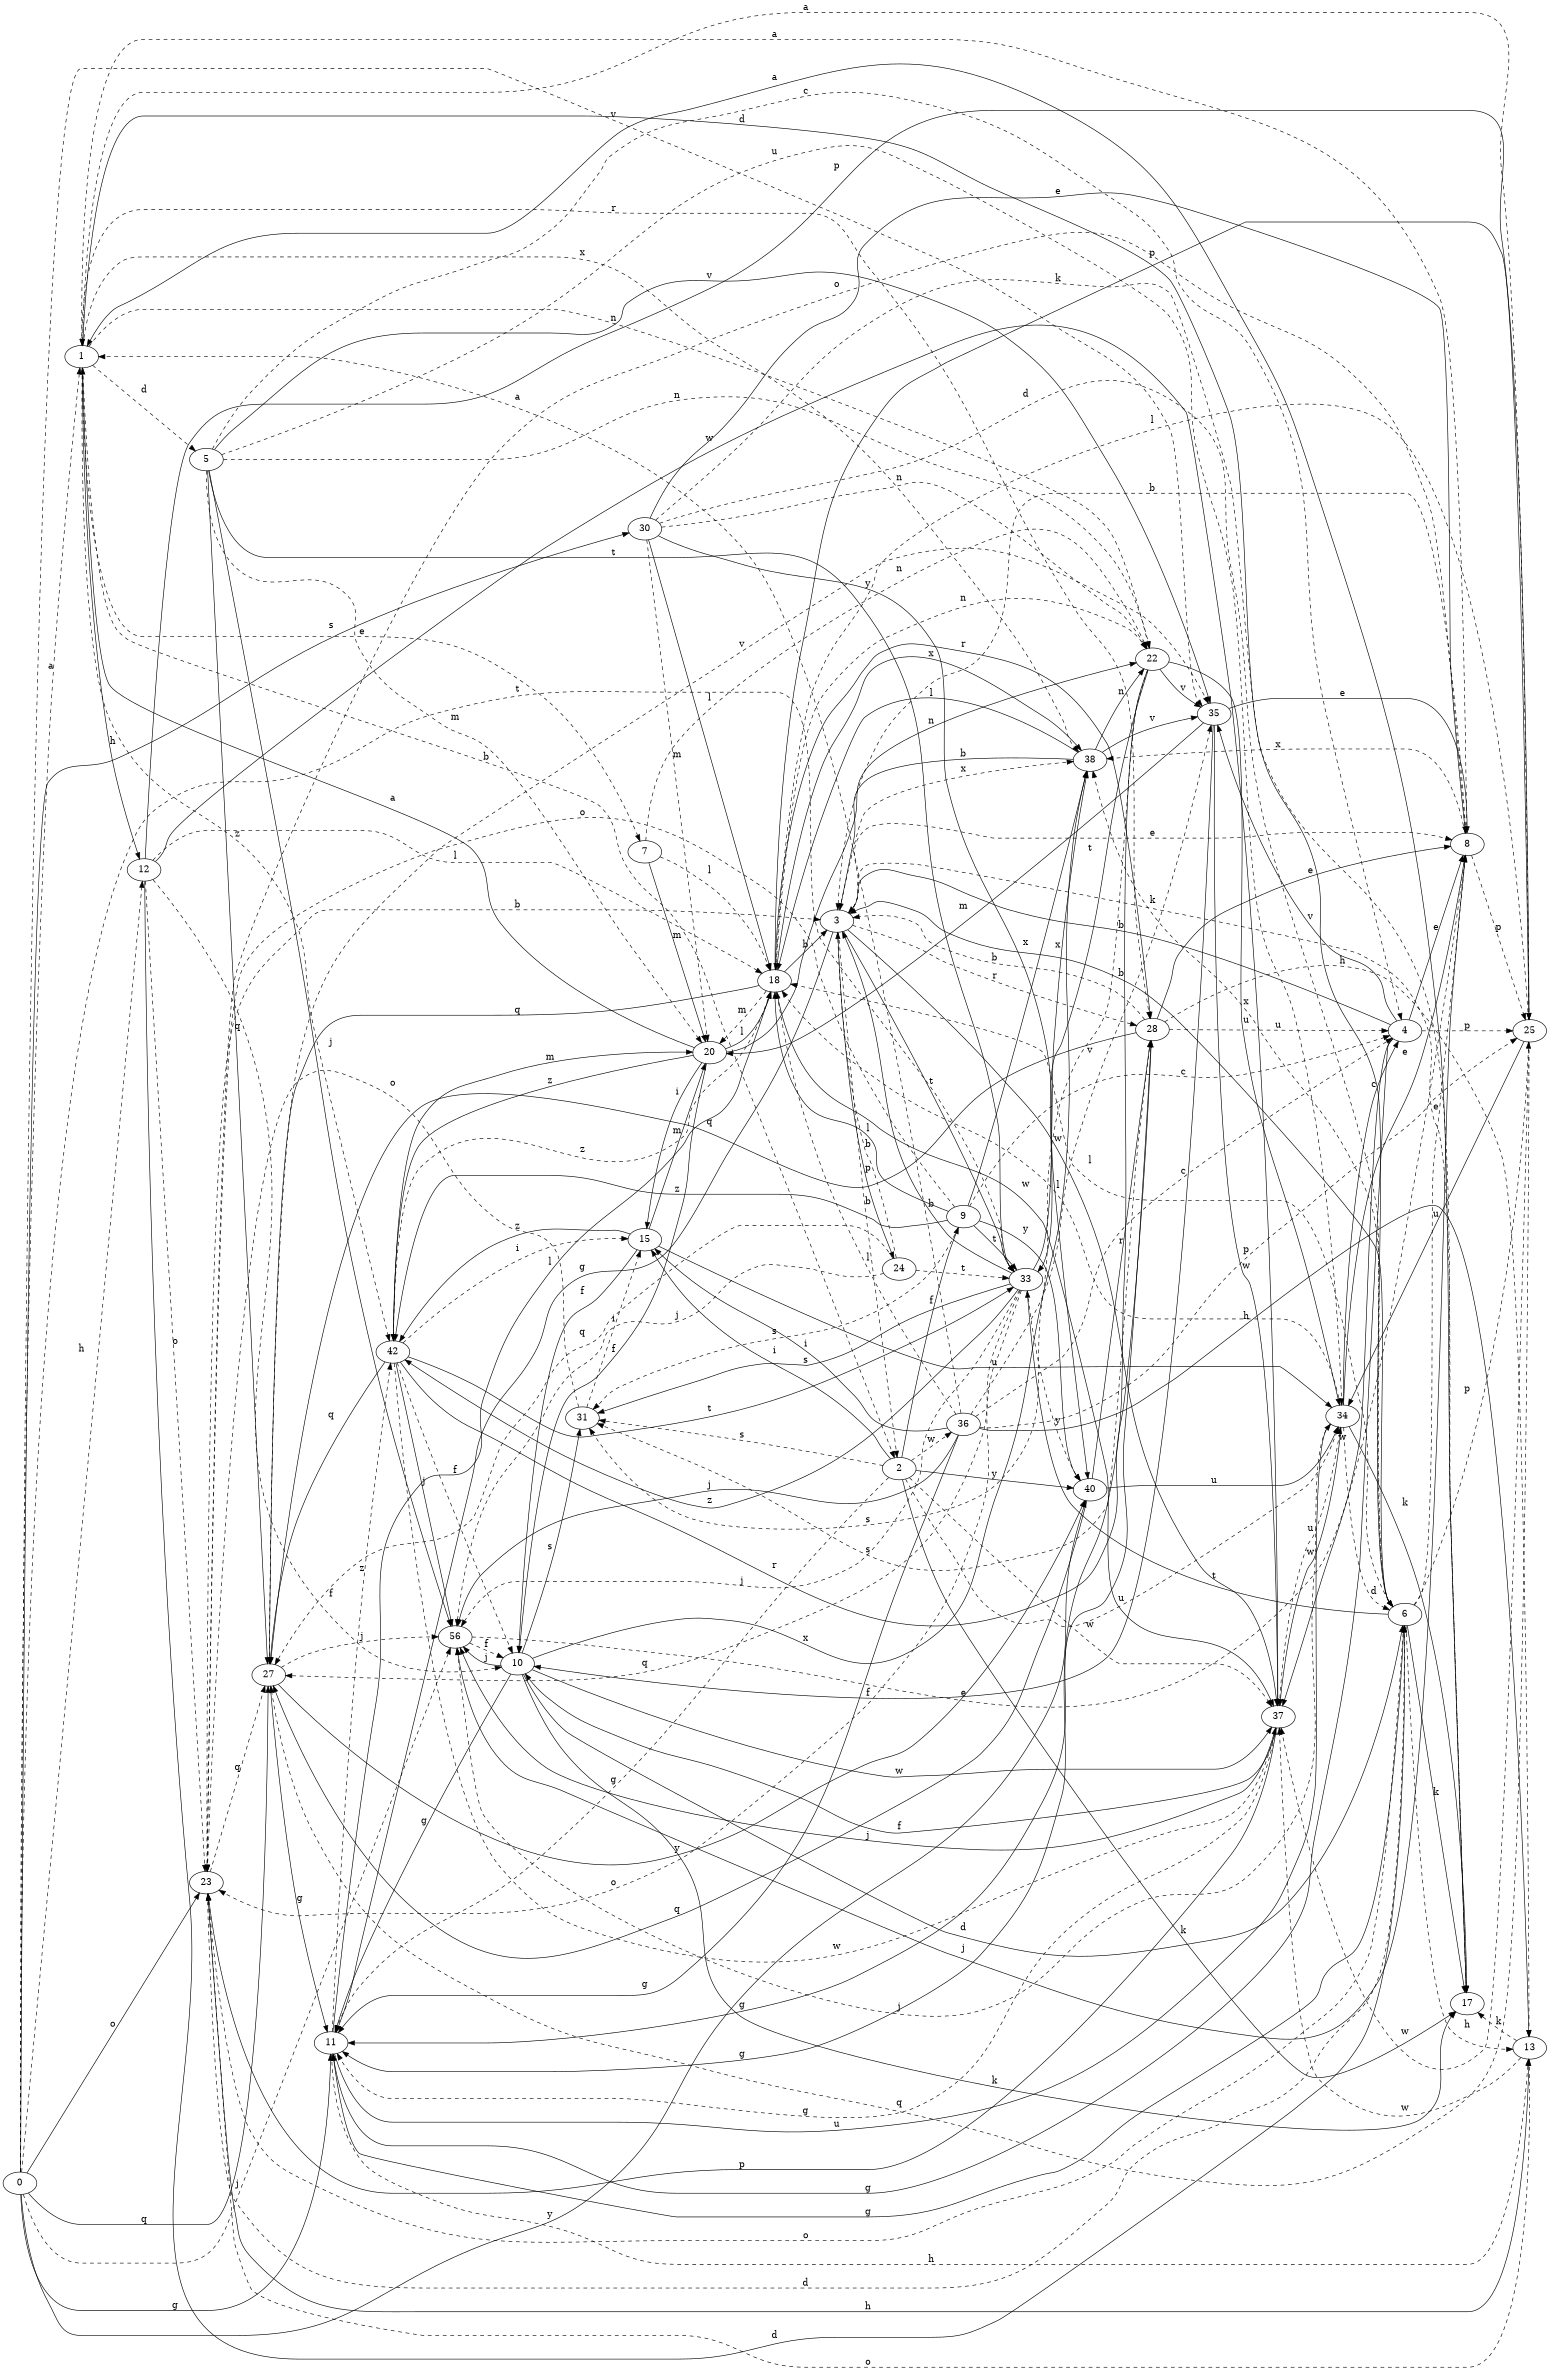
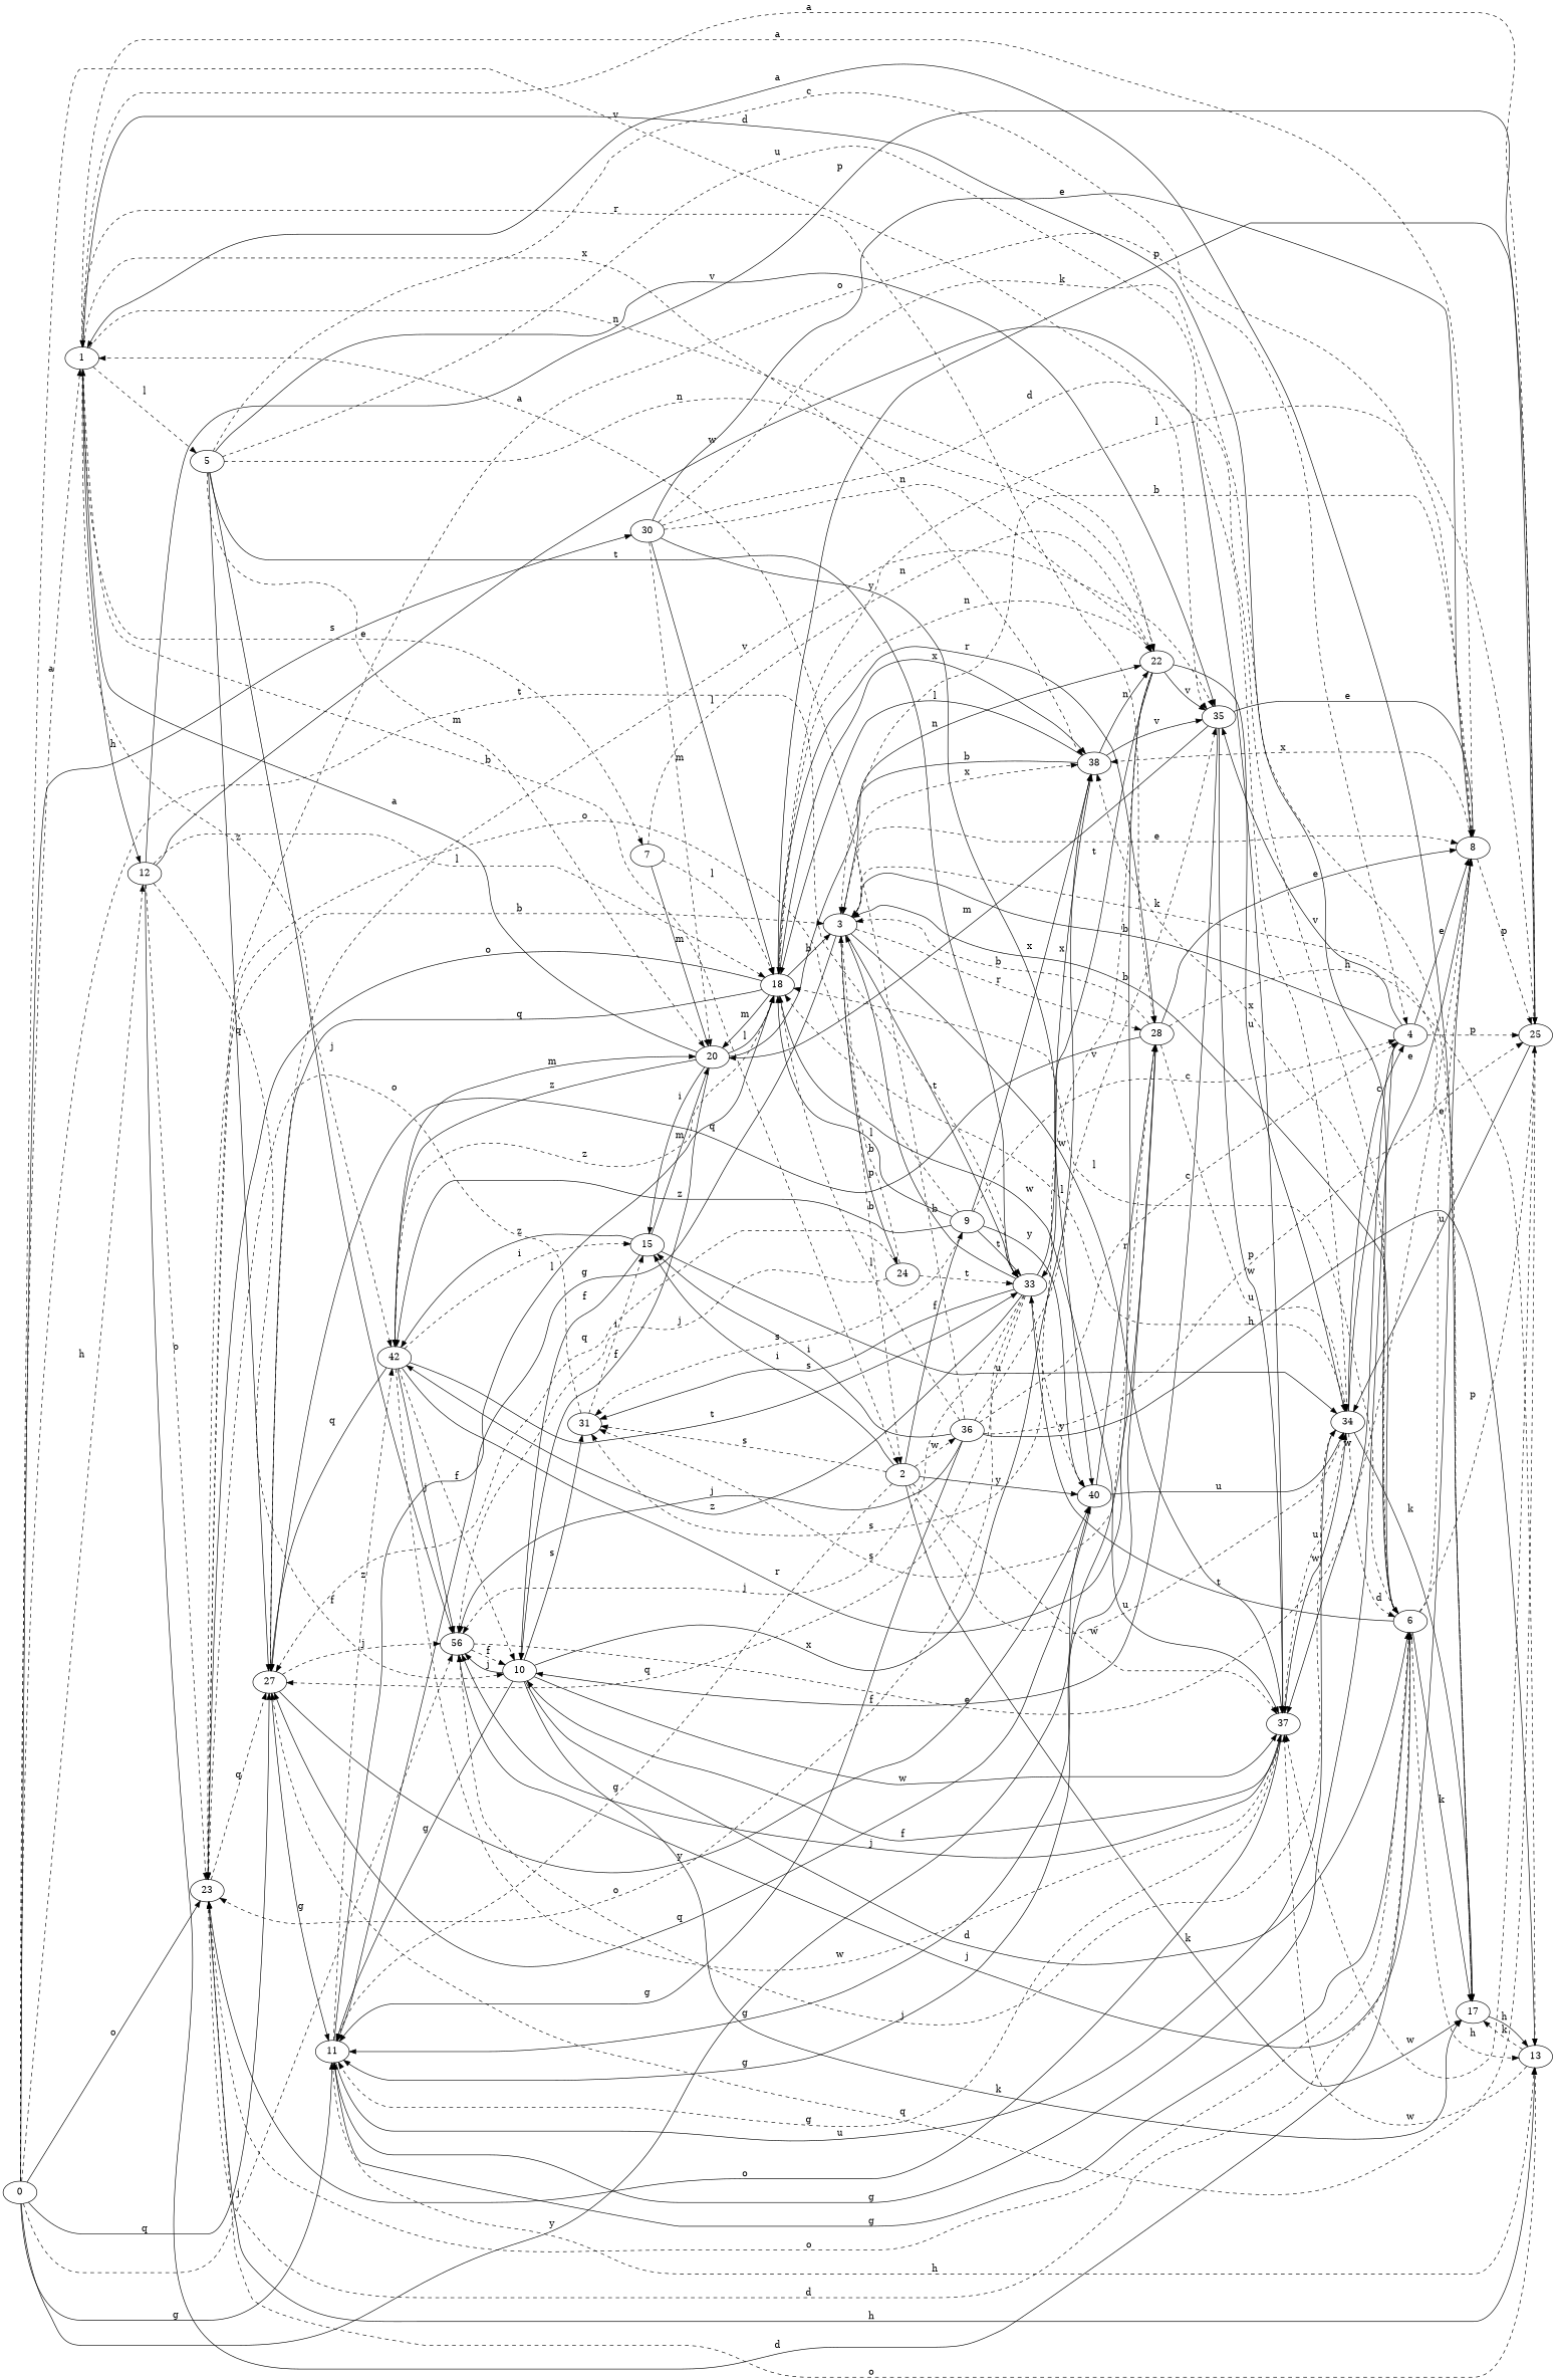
  strict digraph {
    rankdir=LR
    edge [style=solid]
    0
    1
    11
    12
    n5 [label=56]
    23
    27
    30
    33
    35
    40
    2
    5
    6
    7
    22
    28
    38
    42
    34
    13
    18
    37
    25
    10
    8
    3
    17
    20
    31
    9
    15
    36
    4
    24
    0 -> 1 [label=a style=dashed]
    0 -> 11 [label=g]
    0 -> 12 [label=h style=dashed]
    0 -> n5 [label=j style=dashed]
    0 -> 23 [label=o]
    0 -> 27 [label=q]
    0 -> 30 [label=s]
    0 -> 33 [label=t style=dashed]
    0 -> 35 [label=v style=dashed]
    0 -> 40 [label=y]
    1 -> 12 [label=h]
    1 -> 2 [label=b style=dashed]
-   1 -> 5 [label=d style=dashed]
+   1 -> 5 [label=l style=dashed]
    1 -> 6 [label=d]
    1 -> 7 [label=e style=dashed]
    1 -> 22 [label=n style=dashed]
    1 -> 28 [label=r style=dashed]
    1 -> 38 [label=x style=dashed]
    1 -> 42 [label=z style=dashed]
    11 -> 42 [label=z style=dashed]
    11 -> 34 [label=u]
    11 -> 13 [label=h style=dashed]
    11 -> 18 [label=l]
    12 -> 23 [label=o style=dashed]
    12 -> 6 [label=d]
    12 -> 18 [label=l style=dashed]
    12 -> 37 [label=w]
    12 -> 25 [label=p]
    12 -> 10 [label=f style=dashed]
    n5 -> 10 [label=f style=dashed]
    n5 -> 8 [label=e style=dashed]
    23 -> 27 [label=q style=dashed]
    23 -> 6 [label=d style=dashed]
    23 -> 13 [label=h]
    23 -> 3 [label=b style=dashed]
    27 -> 11 [label=g]
    27 -> n5 [label=j style=dashed]
    27 -> 35 [label=v style=dashed]
    27 -> 40 [label=y]
    30 -> 40 [label=y]
    30 -> 6 [label=d style=dashed]
    30 -> 22 [label=n style=dashed]
    30 -> 18 [label=l]
    30 -> 8 [label=e]
    30 -> 17 [label=k style=dashed]
    30 -> 20 [label=m style=dashed]
    33 -> n5 [label=j style=dashed]
    33 -> 23 [label=o style=dashed]
    33 -> 27 [label=q style=dashed]
    33 -> 40 [label=y style=dashed]
    33 -> 38 [label=x]
    33 -> 42 [label=z]
    33 -> 3 [label=b]
    33 -> 31 [label=s]
    35 -> 37 [label=w]
    35 -> 10 [label=f]
    35 -> 8 [label=e]
    35 -> 20 [label=m]
    40 -> 27 [label=q]
    40 -> 28 [label=r]
    40 -> 34 [label=u]
    2 -> 11 [label=g style=dashed]
    2 -> 40 [label=y]
    2 -> 34 [label=u style=dashed]
    2 -> 37 [label=w style=dashed]
    2 -> 17 [label=k]
    2 -> 31 [label=s style=dashed]
    2 -> 9 [label=f]
    2 -> 15 [label=i]
    2 -> 36 [label=w style=dashed]
    5 -> n5 [label=j]
    5 -> 27 [label=q]
    5 -> 33 [label=t]
    5 -> 35 [label=v]
    5 -> 22 [label=n style=dashed]
    5 -> 34 [label=u style=dashed]
    5 -> 20 [label=m style=dashed]
    5 -> 4 [label=c style=dashed]
    6 -> 11 [label=g]
    6 -> 23 [label=o style=dashed]
    6 -> 33 [label=t]
    6 -> 38 [label=x style=dashed]
    6 -> 13 [label=h style=dashed]
    6 -> 18 [label=l style=dashed]
    6 -> 25 [label=p style=dashed]
    6 -> 8 [label=e style=dashed]
    6 -> 3 [label=b]
    6 -> 17 [label=k]
    7 -> 22 [label=n style=dashed]
    7 -> 18 [label=l style=dashed]
    7 -> 20 [label=m]
    22 -> 11 [label=g]
    22 -> 33 [label=t]
    22 -> 35 [label=v]
    22 -> 34 [label=u]
    22 -> 31 [label=s style=dashed]
    28 -> 11 [label=g]
    28 -> 27 [label=q]
-   28 -> 4 [label=u style=dashed]
+   28 -> 34 [label=u style=dashed]
    28 -> 13 [label=h style=dashed]
    28 -> 8 [label=e]
    28 -> 3 [label=b style=dashed]
    28 -> 31 [label=s style=dashed]
    38 -> 35 [label=v]
    38 -> 22 [label=n]
    38 -> 18 [label=l]
    38 -> 3 [label=b]
    42 -> n5 [label=j]
    42 -> 27 [label=q]
    42 -> 33 [label=t]
    42 -> 28 [label=r]
    42 -> 37 [label=w style=dashed]
    42 -> 10 [label=f style=dashed]
    42 -> 20 [label=m]
    42 -> 15 [label=i style=dashed]
    34 -> n5 [label=j style=dashed]
    34 -> 6 [label=d style=dashed]
    34 -> 18 [label=l style=dashed]
    34 -> 37 [label=w]
    34 -> 8 [label=e]
    34 -> 17 [label=k]
    34 -> 4 [label=c]
    13 -> 23 [label=o style=dashed]
    13 -> 37 [label=w style=dashed]
    13 -> 17 [label=k style=dashed]
+   18 -> 23 [label=o]
    18 -> 27 [label=q]
    18 -> 22 [label=n style=dashed]
    18 -> 28 [label=r]
    18 -> 38 [label=x]
    18 -> 42 [label=z style=dashed]
    18 -> 37 [label=w]
    18 -> 25 [label=p]
    18 -> 3 [label=b]
-   18 -> 20 [label=m style=dashed]
+   18 -> 20 [label=m]
    37 -> 11 [label=g style=dashed]
    37 -> n5 [label=j]
-   37 -> 23 [label=p]
+   37 -> 23 [label=o]
    37 -> 34 [label=u style=dashed]
    37 -> 10 [label=f]
    25 -> 1 [label=a style=dashed]
    25 -> 27 [label=q style=dashed]
    25 -> 34 [label=u]
    25 -> 18 [label=l style=dashed]
    25 -> 37 [label=w style=dashed]
    10 -> 11 [label=g]
    10 -> n5 [label=j]
    10 -> 6 [label=d]
    10 -> 38 [label=x]
    10 -> 37 [label=w]
    10 -> 17 [label=k]
    10 -> 31 [label=s]
    8 -> 1 [label=a style=dashed]
    8 -> n5 [label=j]
    8 -> 23 [label=o style=dashed]
    8 -> 38 [label=x style=dashed]
    8 -> 25 [label=p style=dashed]
    8 -> 3 [label=b style=dashed]
    3 -> 11 [label=g]
    3 -> 33 [label=t]
    3 -> 2 [label=b style=dashed]
    3 -> 28 [label=r style=dashed]
    3 -> 38 [label=x style=dashed]
    3 -> 37 [label=w]
    3 -> 8 [label=e style=dashed]
    3 -> 17 [label=k style=dashed]
    3 -> 24 [label=p]
    17 -> 1 [label=a]
+   17 -> 13 [label=h]
    20 -> 1 [label=a]
    20 -> 22 [label=n]
    20 -> 42 [label=z]
    20 -> 18 [label=l]
    20 -> 10 [label=f]
    20 -> 15 [label=i]
    31 -> 23 [label=o style=dashed]
    31 -> 15 [label=i style=dashed]
    9 -> 23 [label=o style=dashed]
    9 -> 33 [label=t]
    9 -> 40 [label=y]
    9 -> 38 [label=x]
    9 -> 42 [label=z]
    9 -> 18 [label=l]
    9 -> 31 [label=s style=dashed]
    9 -> 4 [label=c style=dashed]
    15 -> 42 [label=z]
    15 -> 34 [label=u]
    15 -> 10 [label=f]
    15 -> 20 [label=m]
    36 -> 1 [label=a style=dashed]
    36 -> 11 [label=g]
    36 -> n5 [label=j]
    36 -> 35 [label=v style=dashed]
    36 -> 13 [label=h]
    36 -> 18 [label=l style=dashed]
    36 -> 25 [label=p style=dashed]
    36 -> 15 [label=i]
    36 -> 4 [label=c style=dashed]
    4 -> 11 [label=g]
    4 -> 35 [label=v]
    4 -> 37 [label=w]
    4 -> 25 [label=p style=dashed]
    4 -> 8 [label=e]
    4 -> 3 [label=b]
    24 -> n5 [label=j style=dashed]
    24 -> 27 [label=q style=dashed]
    24 -> 33 [label=t style=dashed]
    24 -> 3 [label=b style=dashed]
  }
